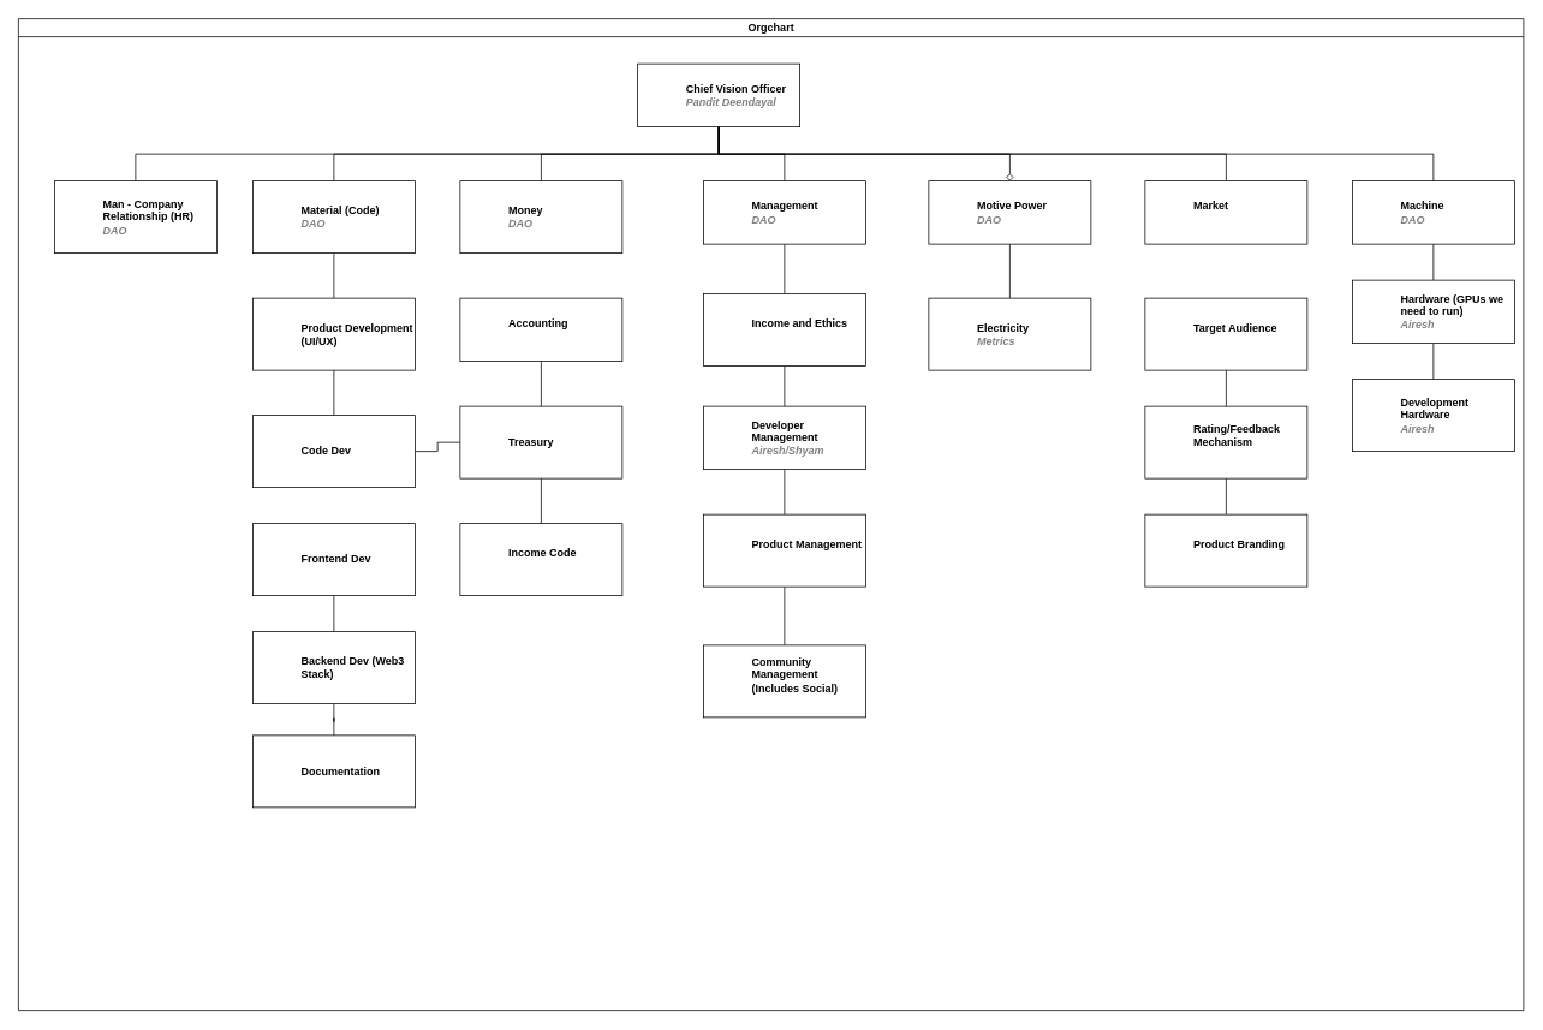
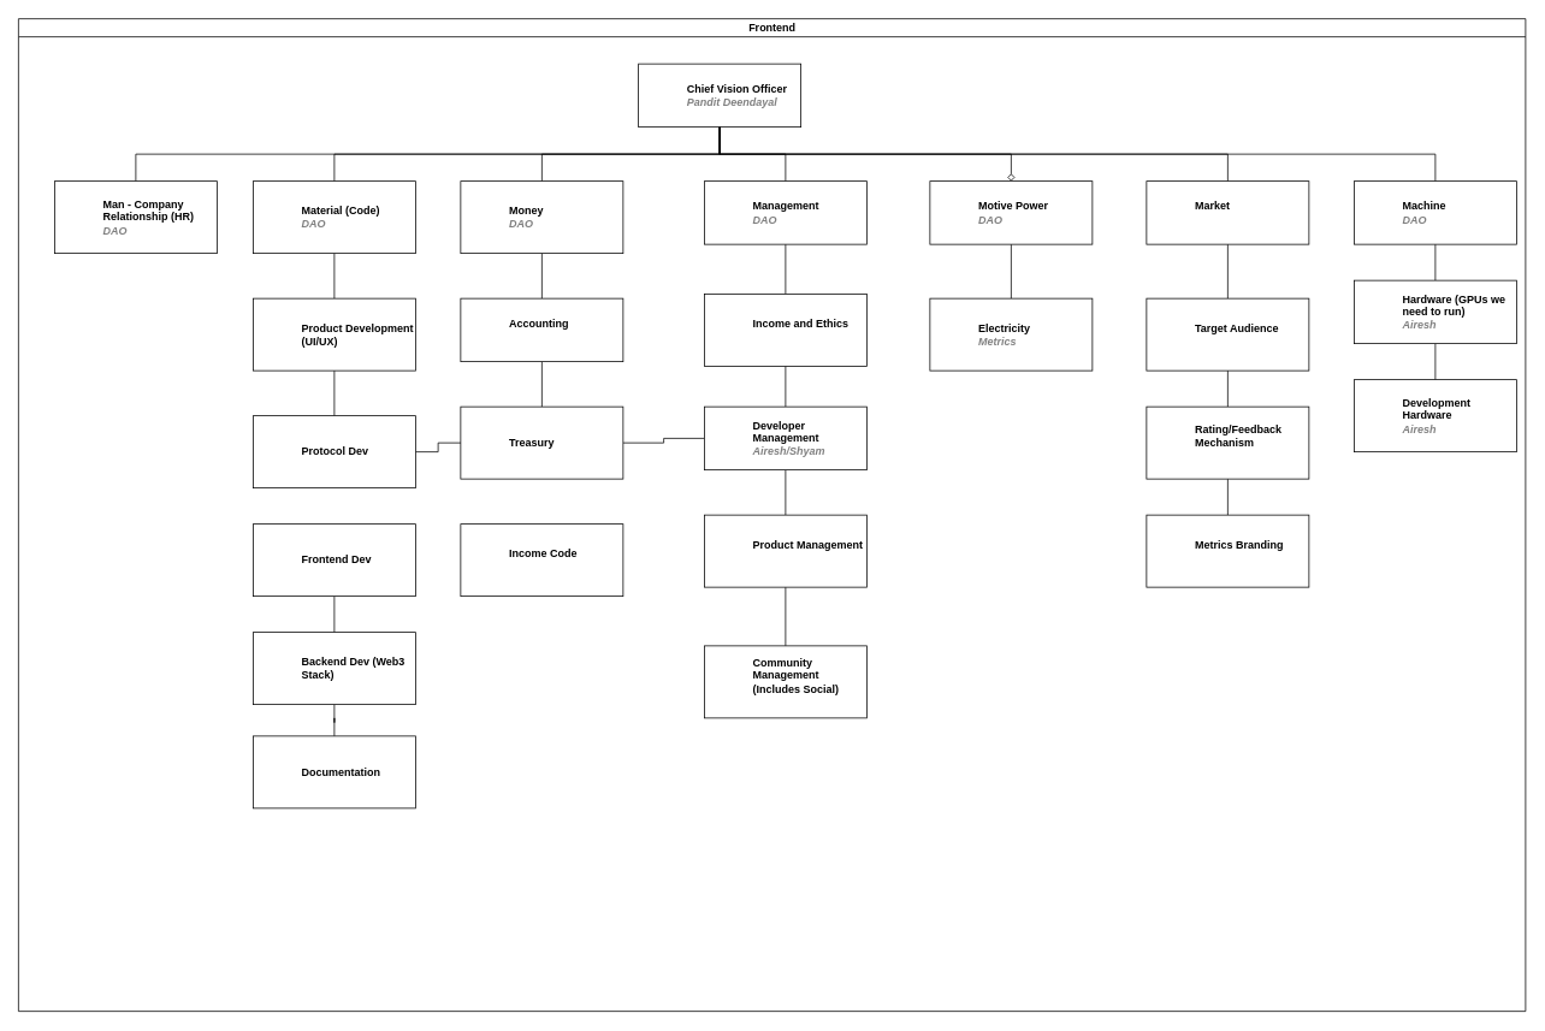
  <mxCell id="0" />
  <mxCell id="1" parent="0" />
- <mxCell id="2" value="Orgchart" style="swimlane;html=1;startSize=20;horizontal=1;containerType=tree;glass=0;" parent="1" vertex="1"><mxGeometry x="20" y="20" width="1670" height="1100" as="geometry" /></mxCell>
+ <mxCell id="2" value="Frontend" style="swimlane;html=1;startSize=20;horizontal=1;containerType=tree;glass=0;" parent="1" vertex="1"><mxGeometry x="20" y="20" width="1670" height="1100" as="geometry" /></mxCell>
  <mxCell id="3" style="edgeStyle=orthogonalEdgeStyle;rounded=0;orthogonalLoop=1;jettySize=auto;html=1;entryX=0.5;entryY=0;entryDx=0;entryDy=0;endArrow=none;endFill=0;" parent="2" source="7" target="17" edge="1"><mxGeometry relative="1" as="geometry"><Array as="points"><mxPoint x="777" y="150" /><mxPoint x="850" y="150" /></Array></mxGeometry></mxCell>
  <mxCell id="4" style="edgeStyle=orthogonalEdgeStyle;rounded=0;orthogonalLoop=1;jettySize=auto;html=1;entryX=0.5;entryY=0;entryDx=0;entryDy=0;endArrow=diamond;endFill=0;" parent="2" source="7" target="19" edge="1"><mxGeometry relative="1" as="geometry"><Array as="points"><mxPoint x="777" y="150" /><mxPoint x="1100" y="150" /></Array></mxGeometry></mxCell>
  <mxCell id="5" style="edgeStyle=orthogonalEdgeStyle;rounded=0;orthogonalLoop=1;jettySize=auto;html=1;entryX=0.5;entryY=0;entryDx=0;entryDy=0;endArrow=none;endFill=0;" parent="2" source="7" target="21" edge="1"><mxGeometry relative="1" as="geometry"><Array as="points"><mxPoint x="777" y="150" /><mxPoint x="1340" y="150" /></Array></mxGeometry></mxCell>
  <mxCell id="6" style="edgeStyle=orthogonalEdgeStyle;rounded=0;orthogonalLoop=1;jettySize=auto;html=1;entryX=0.5;entryY=0;entryDx=0;entryDy=0;endArrow=none;endFill=0;" parent="2" source="7" target="23" edge="1"><mxGeometry relative="1" as="geometry"><Array as="points"><mxPoint x="777" y="150" /><mxPoint x="1570" y="150" /></Array></mxGeometry></mxCell>
  <mxCell id="7" value="Chief Vision Officer&lt;br&gt;&lt;div&gt;&lt;i style=&quot;color: rgb(128, 128, 128);&quot;&gt;Pandit Deendayal&lt;/i&gt;&lt;/div&gt;" style="label;image=https://cdn3.iconfinder.com/data/icons/user-avatars-1/512/users-3-128.png;whiteSpace=wrap;html=1;rounded=0;glass=0;treeMoving=1;treeFolding=1;" parent="2" vertex="1"><mxGeometry x="687" y="50" width="180" height="70" as="geometry" /></mxCell>
  <mxCell id="8" value="" style="endArrow=none;endFill=0;fontSize=11;edgeStyle=elbowEdgeStyle;elbow=vertical;rounded=0;" parent="2" source="7" target="9" edge="1"><mxGeometry relative="1" as="geometry" /></mxCell>
  <mxCell id="9" value="Man - Company Relationship (HR)&lt;div&gt;&lt;i style=&quot;color: rgb(128, 128, 128);&quot;&gt;DAO&lt;/i&gt;&lt;/div&gt;" style="label;image=https://cdn3.iconfinder.com/data/icons/user-avatars-1/512/users-10-3-128.png;whiteSpace=wrap;html=1;rounded=0;glass=0;treeFolding=1;treeMoving=1;" parent="2" vertex="1"><mxGeometry x="40" y="180" width="180" height="80" as="geometry" /></mxCell>
  <mxCell id="10" value="" style="endArrow=none;endFill=0;fontSize=11;edgeStyle=elbowEdgeStyle;elbow=vertical;rounded=0;" parent="2" source="7" target="12" edge="1"><mxGeometry relative="1" as="geometry" /></mxCell>
  <mxCell id="11" style="edgeStyle=orthogonalEdgeStyle;rounded=0;orthogonalLoop=1;jettySize=auto;html=1;endArrow=none;endFill=0;" parent="2" source="12" target="32" edge="1"><mxGeometry relative="1" as="geometry" /></mxCell>
  <mxCell id="12" value="&lt;div&gt;Material (Code)&lt;/div&gt;&lt;div&gt;&lt;font color=&quot;#808080&quot;&gt;&lt;i&gt;DAO&lt;/i&gt;&lt;/font&gt;&lt;/div&gt;" style="label;image=https://cdn3.iconfinder.com/data/icons/user-avatars-1/512/users-9-2-128.png;whiteSpace=wrap;html=1;rounded=0;glass=0;treeFolding=1;treeMoving=1;" parent="2" vertex="1"><mxGeometry x="260" y="180" width="180" height="80" as="geometry" /></mxCell>
  <mxCell id="13" value="" style="endArrow=none;endFill=0;fontSize=11;edgeStyle=elbowEdgeStyle;elbow=vertical;rounded=0;" parent="2" source="7" target="15" edge="1"><mxGeometry relative="1" as="geometry" /></mxCell>
+ <mxCell id="14" style="edgeStyle=orthogonalEdgeStyle;rounded=0;orthogonalLoop=1;jettySize=auto;html=1;endArrow=none;endFill=0;" parent="2" source="15" target="25" edge="1"><mxGeometry relative="1" as="geometry" /></mxCell>
  <mxCell id="15" value="Money&lt;div&gt;&lt;font color=&quot;#808080&quot;&gt;&lt;i&gt;DAO&lt;/i&gt;&lt;/font&gt;&lt;/div&gt;" style="label;image=https://cdn3.iconfinder.com/data/icons/user-avatars-1/512/users-2-128.png;whiteSpace=wrap;html=1;rounded=0;glass=0;" parent="2" vertex="1"><mxGeometry x="490" y="180" width="180" height="80" as="geometry" /></mxCell>
  <mxCell id="16" style="edgeStyle=orthogonalEdgeStyle;rounded=0;orthogonalLoop=1;jettySize=auto;html=1;endArrow=none;endFill=0;" edge="1" parent="2" source="17" target="42"><mxGeometry relative="1" as="geometry" /></mxCell>
  <mxCell id="17" value="Management&lt;div&gt;&lt;font color=&quot;#808080&quot;&gt;&lt;i&gt;DAO&lt;/i&gt;&lt;/font&gt;&lt;/div&gt;" style="label;image=https://cdn3.iconfinder.com/data/icons/user-avatars-1/512/users-3-128.png;whiteSpace=wrap;html=1;rounded=0;glass=0;treeMoving=1;treeFolding=1;" parent="2" vertex="1"><mxGeometry x="760" y="180" width="180" height="70" as="geometry" /></mxCell>
  <mxCell id="18" style="edgeStyle=orthogonalEdgeStyle;rounded=0;orthogonalLoop=1;jettySize=auto;html=1;endArrow=none;endFill=0;" edge="1" parent="2" source="19" target="40"><mxGeometry relative="1" as="geometry" /></mxCell>
  <mxCell id="19" value="Motive Power&lt;div&gt;&lt;font color=&quot;#808080&quot;&gt;&lt;i&gt;DAO&lt;/i&gt;&lt;/font&gt;&lt;/div&gt;" style="label;image=https://cdn3.iconfinder.com/data/icons/user-avatars-1/512/users-3-128.png;whiteSpace=wrap;html=1;rounded=0;glass=0;treeMoving=1;treeFolding=1;" parent="2" vertex="1"><mxGeometry x="1010" y="180" width="180" height="70" as="geometry" /></mxCell>
+ <mxCell id="20" style="edgeStyle=orthogonalEdgeStyle;rounded=0;orthogonalLoop=1;jettySize=auto;html=1;endArrow=none;endFill=0;" edge="1" parent="2" source="21" target="50"><mxGeometry relative="1" as="geometry" /></mxCell>
  <mxCell id="21" value="Market&lt;div&gt;&lt;br/&gt;&lt;/div&gt;" style="label;image=https://cdn3.iconfinder.com/data/icons/user-avatars-1/512/users-3-128.png;whiteSpace=wrap;html=1;rounded=0;glass=0;treeMoving=1;treeFolding=1;" parent="2" vertex="1"><mxGeometry x="1250" y="180" width="180" height="70" as="geometry" /></mxCell>
  <mxCell id="22" style="edgeStyle=orthogonalEdgeStyle;rounded=0;orthogonalLoop=1;jettySize=auto;html=1;endArrow=none;endFill=0;" edge="1" parent="2" source="23" target="30"><mxGeometry relative="1" as="geometry" /></mxCell>
  <mxCell id="23" value="Machine&lt;div&gt;&lt;font color=&quot;#808080&quot;&gt;&lt;i&gt;DAO&lt;/i&gt;&lt;/font&gt;&lt;/div&gt;" style="label;image=https://cdn3.iconfinder.com/data/icons/user-avatars-1/512/users-3-128.png;whiteSpace=wrap;html=1;rounded=0;glass=0;treeMoving=1;treeFolding=1;" parent="2" vertex="1"><mxGeometry x="1480" y="180" width="180" height="70" as="geometry" /></mxCell>
  <mxCell id="24" style="edgeStyle=orthogonalEdgeStyle;rounded=0;orthogonalLoop=1;jettySize=auto;html=1;endArrow=none;endFill=0;" parent="2" source="25" target="27" edge="1"><mxGeometry relative="1" as="geometry" /></mxCell>
  <mxCell id="25" value="Accounting&lt;div&gt;&lt;br/&gt;&lt;/div&gt;" style="label;image=https://cdn3.iconfinder.com/data/icons/user-avatars-1/512/users-3-128.png;whiteSpace=wrap;html=1;rounded=0;glass=0;treeMoving=1;treeFolding=1;" parent="2" vertex="1"><mxGeometry x="490" y="310" width="180" height="70" as="geometry" /></mxCell>
- <mxCell id="26" style="edgeStyle=orthogonalEdgeStyle;rounded=0;orthogonalLoop=1;jettySize=auto;html=1;endArrow=none;endFill=0;" parent="2" source="27" target="28" edge="1"><mxGeometry relative="1" as="geometry" /></mxCell>
+ <mxCell id="26" style="edgeStyle=orthogonalEdgeStyle;rounded=0;orthogonalLoop=1;jettySize=auto;html=1;endArrow=none;endFill=0;" parent="2" source="27" target="44" edge="1"><mxGeometry relative="1" as="geometry" /></mxCell>
  <mxCell id="27" value="&lt;div&gt;Treasury&lt;/div&gt;" style="label;image=https://cdn3.iconfinder.com/data/icons/user-avatars-1/512/users-2-128.png;whiteSpace=wrap;html=1;rounded=0;glass=0;" parent="2" vertex="1"><mxGeometry x="490" y="430" width="180" height="80" as="geometry" /></mxCell>
  <mxCell id="28" value="Income Code&lt;div&gt;&lt;br&gt;&lt;/div&gt;" style="label;image=https://cdn3.iconfinder.com/data/icons/user-avatars-1/512/users-2-128.png;whiteSpace=wrap;html=1;rounded=0;glass=0;" parent="2" vertex="1"><mxGeometry x="490" y="560" width="180" height="80" as="geometry" /></mxCell>
  <mxCell id="29" style="edgeStyle=orthogonalEdgeStyle;rounded=0;orthogonalLoop=1;jettySize=auto;html=1;endArrow=none;endFill=0;" edge="1" parent="2" source="30" target="48"><mxGeometry relative="1" as="geometry" /></mxCell>
  <mxCell id="30" value="&lt;div&gt;Hardware (GPUs we need to run)&lt;br&gt;&lt;i style=&quot;color: rgb(128, 128, 128);&quot;&gt;Airesh&lt;/i&gt;&lt;/div&gt;" style="label;image=https://cdn3.iconfinder.com/data/icons/user-avatars-1/512/users-3-128.png;whiteSpace=wrap;html=1;rounded=0;glass=0;treeMoving=1;treeFolding=1;" parent="2" vertex="1"><mxGeometry x="1480" y="290" width="180" height="70" as="geometry" /></mxCell>
  <mxCell id="31" style="edgeStyle=orthogonalEdgeStyle;rounded=0;orthogonalLoop=1;jettySize=auto;html=1;endArrow=none;endFill=0;" parent="2" source="32" target="34" edge="1"><mxGeometry relative="1" as="geometry" /></mxCell>
  <mxCell id="32" value="&lt;div&gt;Product Development (UI/UX)&lt;/div&gt;" style="label;image=https://cdn3.iconfinder.com/data/icons/user-avatars-1/512/users-2-128.png;whiteSpace=wrap;html=1;rounded=0;glass=0;" parent="2" vertex="1"><mxGeometry x="260" y="310" width="180" height="80" as="geometry" /></mxCell>
  <mxCell id="33" style="edgeStyle=orthogonalEdgeStyle;rounded=0;orthogonalLoop=1;jettySize=auto;html=1;endArrow=none;endFill=0;" parent="2" source="34" target="27" edge="1"><mxGeometry relative="1" as="geometry" /></mxCell>
- <mxCell id="34" value="Code Dev" style="label;image=https://cdn3.iconfinder.com/data/icons/user-avatars-1/512/users-2-128.png;whiteSpace=wrap;html=1;rounded=0;glass=0;" parent="2" vertex="1"><mxGeometry x="260" y="440" width="180" height="80" as="geometry" /></mxCell>
+ <mxCell id="34" value="Protocol Dev" style="label;image=https://cdn3.iconfinder.com/data/icons/user-avatars-1/512/users-2-128.png;whiteSpace=wrap;html=1;rounded=0;glass=0;" parent="2" vertex="1"><mxGeometry x="260" y="440" width="180" height="80" as="geometry" /></mxCell>
  <mxCell id="35" style="edgeStyle=orthogonalEdgeStyle;rounded=0;orthogonalLoop=1;jettySize=auto;html=1;endArrow=none;endFill=0;" parent="2" source="36" target="38" edge="1"><mxGeometry relative="1" as="geometry" /></mxCell>
  <mxCell id="36" value="&lt;div&gt;Frontend Dev&lt;/div&gt;" style="label;image=https://cdn3.iconfinder.com/data/icons/user-avatars-1/512/users-2-128.png;whiteSpace=wrap;html=1;rounded=0;glass=0;" parent="2" vertex="1"><mxGeometry x="260" y="560" width="180" height="80" as="geometry" /></mxCell>
  <mxCell id="37" style="edgeStyle=orthogonalEdgeStyle;rounded=0;orthogonalLoop=1;jettySize=auto;html=1;endArrow=none;endFill=0;" parent="2" source="38" target="39" edge="1"><mxGeometry relative="1" as="geometry" /></mxCell>
  <mxCell id="38" value="&lt;div&gt;Backend Dev (Web3 Stack)&amp;nbsp;&lt;/div&gt;" style="label;image=https://cdn3.iconfinder.com/data/icons/user-avatars-1/512/users-2-128.png;whiteSpace=wrap;html=1;rounded=0;glass=0;" parent="2" vertex="1"><mxGeometry x="260" y="680" width="180" height="80" as="geometry" /></mxCell>
  <mxCell id="39" value="&lt;div&gt;Documentation&lt;/div&gt;" style="label;image=https://cdn3.iconfinder.com/data/icons/user-avatars-1/512/users-2-128.png;whiteSpace=wrap;html=1;rounded=0;glass=0;" parent="2" vertex="1"><mxGeometry x="260" y="795" width="180" height="80" as="geometry" /></mxCell>
  <mxCell id="40" value="Electricity&lt;br&gt;&lt;div&gt;&lt;font color=&quot;#808080&quot;&gt;&lt;i&gt;Metrics&lt;/i&gt;&lt;/font&gt;&lt;/div&gt;" style="label;image=https://cdn3.iconfinder.com/data/icons/user-avatars-1/512/users-9-2-128.png;whiteSpace=wrap;html=1;rounded=0;glass=0;treeFolding=1;treeMoving=1;" vertex="1" parent="2"><mxGeometry x="1010" y="310" width="180" height="80" as="geometry" /></mxCell>
  <mxCell id="41" style="edgeStyle=orthogonalEdgeStyle;rounded=0;orthogonalLoop=1;jettySize=auto;html=1;endArrow=none;endFill=0;" edge="1" parent="2" source="42" target="44"><mxGeometry relative="1" as="geometry" /></mxCell>
  <mxCell id="42" value="&lt;div&gt;Income and Ethics&lt;/div&gt;&lt;div&gt;&lt;br&gt;&lt;/div&gt;" style="label;image=https://cdn3.iconfinder.com/data/icons/user-avatars-1/512/users-9-2-128.png;whiteSpace=wrap;html=1;rounded=0;glass=0;treeFolding=1;treeMoving=1;" vertex="1" parent="2"><mxGeometry x="760" y="305" width="180" height="80" as="geometry" /></mxCell>
  <mxCell id="43" style="edgeStyle=orthogonalEdgeStyle;rounded=0;orthogonalLoop=1;jettySize=auto;html=1;entryX=0.5;entryY=0;entryDx=0;entryDy=0;endArrow=none;endFill=0;" edge="1" parent="2" source="44" target="46"><mxGeometry relative="1" as="geometry" /></mxCell>
  <mxCell id="44" value="Developer Management&lt;br&gt;&lt;font color=&quot;#808080&quot;&gt;&lt;i&gt;Airesh/Shyam&lt;/i&gt;&lt;/font&gt;" style="label;image=https://cdn3.iconfinder.com/data/icons/user-avatars-1/512/users-3-128.png;whiteSpace=wrap;html=1;rounded=0;glass=0;treeMoving=1;treeFolding=1;" vertex="1" parent="2"><mxGeometry x="760" y="430" width="180" height="70" as="geometry" /></mxCell>
  <mxCell id="45" style="edgeStyle=orthogonalEdgeStyle;rounded=0;orthogonalLoop=1;jettySize=auto;html=1;endArrow=none;endFill=0;" edge="1" parent="2" source="46" target="47"><mxGeometry relative="1" as="geometry" /></mxCell>
  <mxCell id="46" value="Product Management&lt;div&gt;&lt;br&gt;&lt;/div&gt;" style="label;image=https://cdn3.iconfinder.com/data/icons/user-avatars-1/512/users-10-3-128.png;whiteSpace=wrap;html=1;rounded=0;glass=0;treeFolding=1;treeMoving=1;" vertex="1" parent="2"><mxGeometry x="760" y="550" width="180" height="80" as="geometry" /></mxCell>
  <mxCell id="47" value="Community Management (Includes Social)&lt;br&gt;&lt;div&gt;&lt;br&gt;&lt;/div&gt;" style="label;image=https://cdn3.iconfinder.com/data/icons/user-avatars-1/512/users-9-2-128.png;whiteSpace=wrap;html=1;rounded=0;glass=0;treeFolding=1;treeMoving=1;" vertex="1" parent="2"><mxGeometry x="760" y="695" width="180" height="80" as="geometry" /></mxCell>
  <mxCell id="48" value="&lt;div&gt;Development Hardware&lt;/div&gt;&lt;div&gt;&lt;font color=&quot;#808080&quot;&gt;&lt;i&gt;Airesh&lt;/i&gt;&lt;/font&gt;&lt;/div&gt;" style="label;image=https://cdn3.iconfinder.com/data/icons/user-avatars-1/512/users-9-2-128.png;whiteSpace=wrap;html=1;rounded=0;glass=0;treeFolding=1;treeMoving=1;" vertex="1" parent="2"><mxGeometry x="1480" y="400" width="180" height="80" as="geometry" /></mxCell>
  <mxCell id="49" style="edgeStyle=orthogonalEdgeStyle;rounded=0;orthogonalLoop=1;jettySize=auto;html=1;endArrow=none;endFill=0;" edge="1" parent="2" source="50" target="52"><mxGeometry relative="1" as="geometry" /></mxCell>
  <mxCell id="50" value="Target Audience&lt;div&gt;&lt;br&gt;&lt;/div&gt;" style="label;image=https://cdn3.iconfinder.com/data/icons/user-avatars-1/512/users-9-2-128.png;whiteSpace=wrap;html=1;rounded=0;glass=0;treeFolding=1;treeMoving=1;" vertex="1" parent="2"><mxGeometry x="1250" y="310" width="180" height="80" as="geometry" /></mxCell>
  <mxCell id="51" style="edgeStyle=orthogonalEdgeStyle;rounded=0;orthogonalLoop=1;jettySize=auto;html=1;endArrow=none;endFill=0;" edge="1" parent="2" source="52" target="53"><mxGeometry relative="1" as="geometry" /></mxCell>
  <mxCell id="52" value="Rating/Feedback Mechanism&lt;br&gt;&lt;div&gt;&lt;br&gt;&lt;/div&gt;" style="label;image=https://cdn3.iconfinder.com/data/icons/user-avatars-1/512/users-9-2-128.png;whiteSpace=wrap;html=1;rounded=0;glass=0;treeFolding=1;treeMoving=1;" vertex="1" parent="2"><mxGeometry x="1250" y="430" width="180" height="80" as="geometry" /></mxCell>
- <mxCell id="53" value="Product Branding&lt;br&gt;&lt;div&gt;&lt;br&gt;&lt;/div&gt;" style="label;image=https://cdn3.iconfinder.com/data/icons/user-avatars-1/512/users-9-2-128.png;whiteSpace=wrap;html=1;rounded=0;glass=0;treeFolding=1;treeMoving=1;" vertex="1" parent="2"><mxGeometry x="1250" y="550" width="180" height="80" as="geometry" /></mxCell>
+ <mxCell id="53" value="Metrics Branding&lt;br&gt;&lt;div&gt;&lt;br&gt;&lt;/div&gt;" style="label;image=https://cdn3.iconfinder.com/data/icons/user-avatars-1/512/users-9-2-128.png;whiteSpace=wrap;html=1;rounded=0;glass=0;treeFolding=1;treeMoving=1;" vertex="1" parent="2"><mxGeometry x="1250" y="550" width="180" height="80" as="geometry" /></mxCell>
